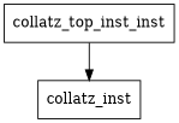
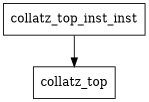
  digraph {
    node [shape=box]
-   n1 [label=collatz_inst]
+   n1 [label=collatz_top]
    n2 [label=collatz_top_inst_inst]
    n2 -> n1
  }
